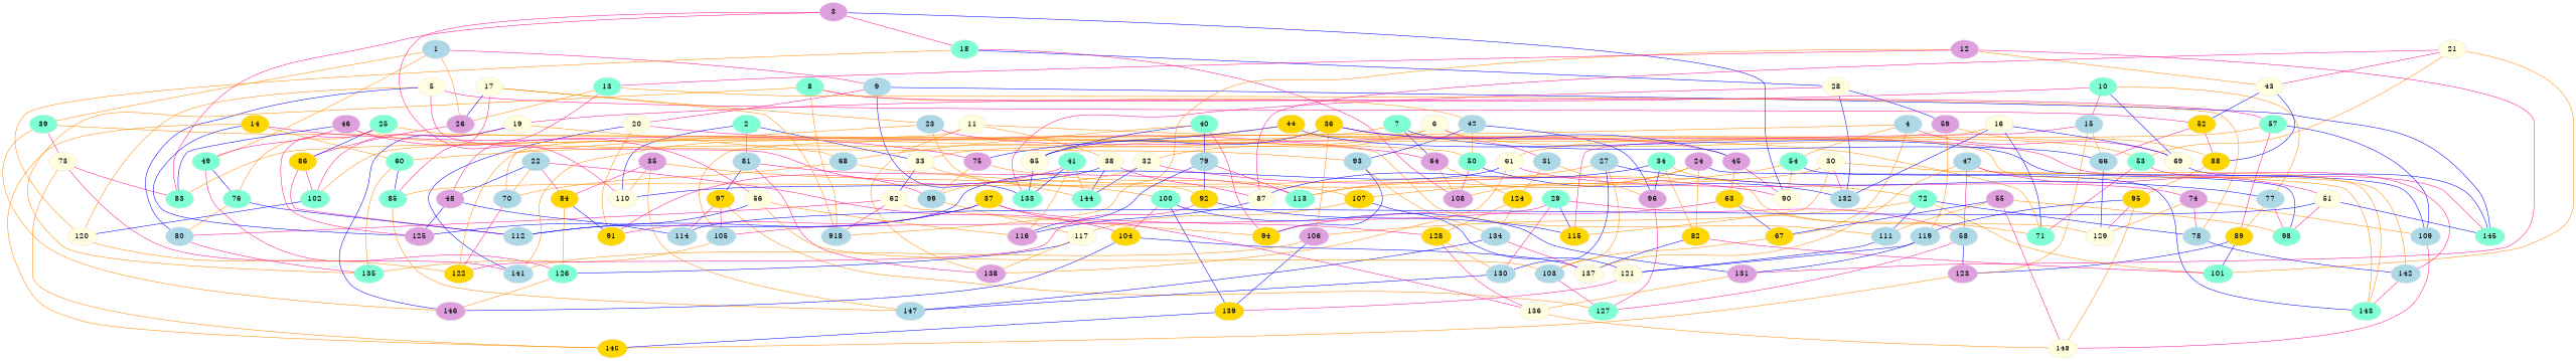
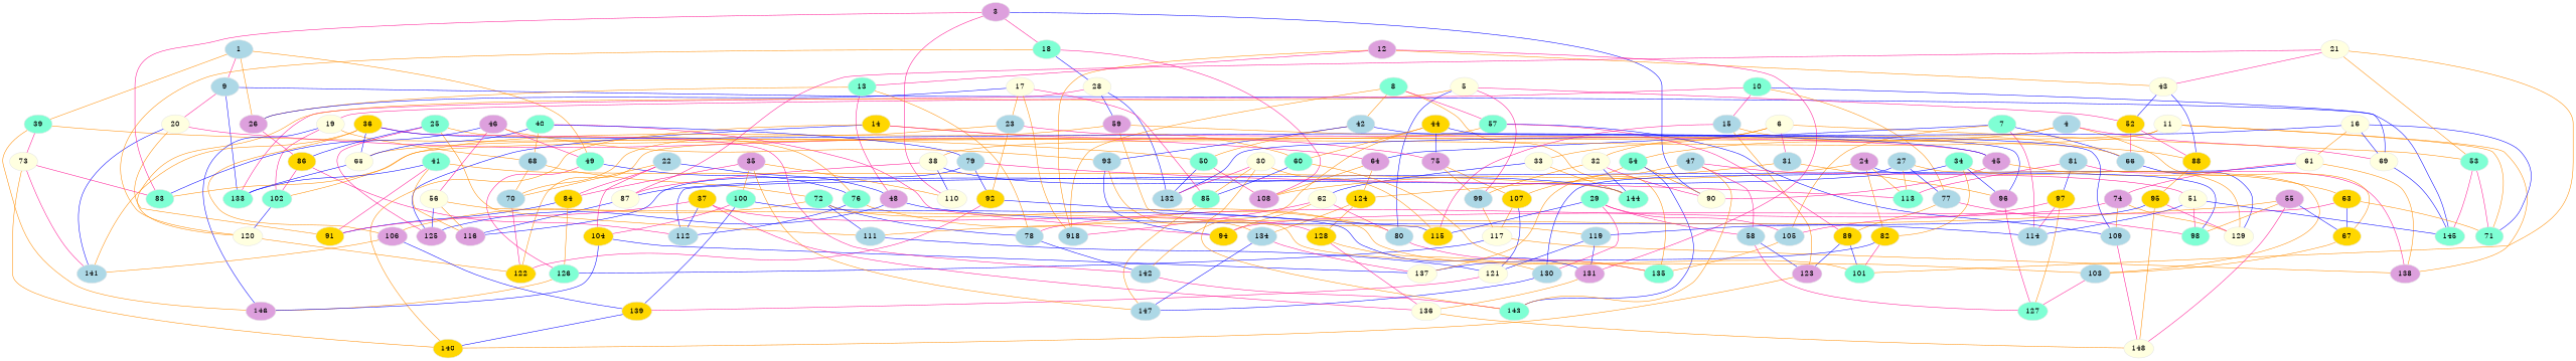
  graph {
    node [color=gray90 fillcolor=lightblue style=filled]
    edge [color=darkorange]
    1
    9
    26 [fillcolor=plum]
    39 [fillcolor=aquamarine]
    49 [fillcolor=aquamarine]
    20 [fillcolor=lightyellow]
    133 [fillcolor=aquamarine]
    145 [fillcolor=aquamarine]
    86 [fillcolor=gold]
    146 [fillcolor=plum]
    50 [fillcolor=aquamarine]
    73 [fillcolor=lightyellow]
    76 [fillcolor=aquamarine]
    126 [fillcolor=aquamarine]
-   2 [fillcolor=aquamarine]
    33 [fillcolor=lightyellow]
    81
    110 [fillcolor=lightyellow]
    144 [fillcolor=aquamarine]
    62 [fillcolor=lightyellow]
    65 [fillcolor=lightyellow]
    138 [fillcolor=plum]
    113 [fillcolor=aquamarine]
    97 [fillcolor=gold]
    3 [fillcolor=plum]
    18 [fillcolor=aquamarine]
    83 [fillcolor=aquamarine]
    90 [fillcolor=lightyellow]
    120 [fillcolor=lightyellow]
    28 [fillcolor=lightyellow]
    108 [fillcolor=plum]
    4
    54 [fillcolor=aquamarine]
    67 [fillcolor=gold]
    69 [fillcolor=lightyellow]
    143 [fillcolor=aquamarine]
    107 [fillcolor=gold]
    103
    5 [fillcolor=lightyellow]
    52 [fillcolor=gold]
    80
    99
    66
    88 [fillcolor=gold]
    135 [fillcolor=aquamarine]
    117 [fillcolor=lightyellow]
    122 [fillcolor=gold]
    6 [fillcolor=lightyellow]
    31
    32 [fillcolor=lightyellow]
    53 [fillcolor=aquamarine]
    96 [fillcolor=plum]
    124 [fillcolor=gold]
    71 [fillcolor=aquamarine]
    7 [fillcolor=aquamarine]
    64 [fillcolor=plum]
    105
    114
    129 [fillcolor=lightyellow]
    8 [fillcolor=aquamarine]
    42
    57 [fillcolor=aquamarine]
    n63 [label=918]
    93
    109
    89 [fillcolor=gold]
    91 [fillcolor=gold]
    141
    10 [fillcolor=aquamarine]
    15
    19 [fillcolor=lightyellow]
    77
    115 [fillcolor=gold]
    123 [fillcolor=plum]
    68
    102 [fillcolor=aquamarine]
    98 [fillcolor=aquamarine]
    11 [fillcolor=lightyellow]
    38 [fillcolor=lightyellow]
    87 [fillcolor=lightyellow]
    12 [fillcolor=plum]
    13 [fillcolor=aquamarine]
    43 [fillcolor=lightyellow]
    131 [fillcolor=plum]
    48 [fillcolor=plum]
    78
    136 [fillcolor=lightyellow]
    125 [fillcolor=plum]
    142
    14 [fillcolor=gold]
    60 [fillcolor=aquamarine]
    75 [fillcolor=plum]
    140 [fillcolor=gold]
    85 [fillcolor=aquamarine]
    16 [fillcolor=lightyellow]
    61 [fillcolor=lightyellow]
    132
    112
    74 [fillcolor=plum]
    17 [fillcolor=lightyellow]
    23
    70
    45 [fillcolor=plum]
    92 [fillcolor=gold]
    147
    59 [fillcolor=plum]
    72 [fillcolor=aquamarine]
    21 [fillcolor=lightyellow]
    101 [fillcolor=aquamarine]
    116 [fillcolor=plum]
    22
    84 [fillcolor=gold]
    104 [fillcolor=gold]
    137 [fillcolor=lightyellow]
    63 [fillcolor=gold]
    24 [fillcolor=plum]
    82 [fillcolor=gold]
    25 [fillcolor=aquamarine]
    111
    121 [fillcolor=lightyellow]
    27
    130
    127 [fillcolor=aquamarine]
    119
    29 [fillcolor=aquamarine]
    58
    30 [fillcolor=lightyellow]
    128 [fillcolor=gold]
    134
    94 [fillcolor=gold]
    34 [fillcolor=aquamarine]
    35 [fillcolor=plum]
    100 [fillcolor=aquamarine]
    139 [fillcolor=gold]
    36 [fillcolor=gold]
    106 [fillcolor=plum]
    37 [fillcolor=gold]
    148 [fillcolor=lightyellow]
    40 [fillcolor=aquamarine]
    79
    41 [fillcolor=aquamarine]
    95 [fillcolor=gold]
    44 [fillcolor=gold]
    46 [fillcolor=plum]
    56 [fillcolor=lightyellow]
    47
    51 [fillcolor=lightyellow]
    55 [fillcolor=plum]
    1 -- 9 [color=deeppink]
    1 -- 26
    1 -- 39
    1 -- 49
    9 -- 20 [color=deeppink]
    9 -- 133 [color=blue]
    9 -- 145 [color=blue]
    26 -- 86 [color=deeppink]
    39 -- 146
    39 -- 50
    39 -- 73 [color=deeppink]
    49 -- 76 [color=blue]
    49 -- 126 [color=deeppink]
    20 -- 64 [color=deeppink]
    20 -- 91
    20 -- 141 [color=blue]
    86 -- 102 [color=deeppink]
    86 -- 112 [color=deeppink]
    50 -- 108 [color=deeppink]
    50 -- 132 [color=blue]
    73 -- 83 [color=deeppink]
    73 -- 141 [color=deeppink]
    73 -- 140
    76 -- 80
    76 -- 112 [color=blue]
    126 -- 146
-   2 -- 33 [color=blue]
-   2 -- 81 [color=deeppink]
-   2 -- 110 [color=blue]
    33 -- 144
    33 -- 62 [color=blue]
    81 -- 138 [color=deeppink]
    81 -- 113 [color=deeppink]
    81 -- 97 [color=blue]
    62 -- 80 [color=deeppink]
    62 -- n63 [color=deeppink]
    62 -- 94
    65 -- 133 [color=blue]
    97 -- 105 [color=deeppink]
    97 -- 114 [color=deeppink]
    97 -- 127
    3 -- 110 [color=deeppink]
    3 -- 18 [color=deeppink]
    3 -- 83 [color=deeppink]
    3 -- 90 [color=blue]
    18 -- 120
    18 -- 28 [color=blue]
    18 -- 108 [color=deeppink]
    120 -- 122
    28 -- 133 [color=deeppink]
    28 -- 132 [color=blue]
    28 -- 59 [color=blue]
    4 -- 83
    4 -- 54
    4 -- 67
    4 -- 69 [color=deeppink]
    54 -- 90
    54 -- 143 [color=blue]
    54 -- 107
    67 -- 103
    69 -- 145 [color=blue]
    107 -- 117
    107 -- 121 [color=blue]
    103 -- 127 [color=deeppink]
    5 -- 120
    5 -- 52 [color=deeppink]
    5 -- 80 [color=blue]
    5 -- 99 [color=deeppink]
    52 -- 66 [color=deeppink]
    52 -- 88 [color=deeppink]
    80 -- 135 [color=deeppink]
    99 -- 117
    66 -- 129 [color=blue]
    88 -- 95
    117 -- 126 [color=blue]
    117 -- 138
    6 -- 33
    6 -- 31 [color=deeppink]
    6 -- 32
    6 -- 53
    31 -- 96
    31 -- 124
    32 -- 144 [color=blue]
    32 -- 90 [color=deeppink]
    32 -- 99
    53 -- 145 [color=deeppink]
    53 -- 71 [color=deeppink]
    96 -- 127 [color=deeppink]
    124 -- 128
    124 -- 134
    7 -- 66 [color=blue]
    7 -- 64 [color=blue]
    7 -- 105
+   7 -- 114 [color=deeppink]
    64 -- 108
    64 -- 124
    105 -- 135
    8 -- 135
    8 -- 42
    8 -- 57 [color=deeppink]
    8 -- n63
    42 -- 50
    42 -- 96 [color=blue]
    42 -- 93 [color=blue]
    57 -- 65
    57 -- 109 [color=blue]
    57 -- 89 [color=deeppink]
    93 -- 134
    93 -- 94 [color=blue]
    109 -- 148 [color=deeppink]
    89 -- 123 [color=blue]
    89 -- 101 [color=blue]
    10 -- 69 [color=blue]
    10 -- 15 [color=deeppink]
    10 -- 19 [color=deeppink]
    10 -- 77
    15 -- 66
    15 -- 115 [color=deeppink]
    15 -- 123
    19 -- 146 [color=blue]
    19 -- 68
    19 -- 102 [color=deeppink]
    77 -- 89
    77 -- 98 [color=deeppink]
    123 -- 140
    68 -- 70
    68 -- 72
    102 -- 120 [color=blue]
    11 -- 138
    11 -- 122
    11 -- 71
    11 -- 38
    38 -- 110 [color=blue]
    38 -- 144 [color=blue]
    38 -- 87 [color=deeppink]
    87 -- 116 [color=blue]
    12 -- n63
    12 -- 13 [color=deeppink]
    12 -- 43
    12 -- 131 [color=deeppink]
    13 -- 26
    13 -- 48 [color=deeppink]
    13 -- 78
    43 -- 52 [color=blue]
    43 -- 88 [color=blue]
    131 -- 136
    48 -- 114 [color=blue]
    48 -- 125 [color=blue]
    78 -- 142 [color=blue]
    136 -- 148
    142 -- 143 [color=deeppink]
    14 -- 125 [color=blue]
    14 -- 60
    14 -- 75 [color=deeppink]
    14 -- 140
    60 -- 135
    60 -- 85 [color=blue]
    75 -- 107
    75 -- 99
    85 -- 147
    16 -- 69 [color=blue]
    16 -- 71 [color=blue]
    16 -- 61
    16 -- 132 [color=blue]
    61 -- 138
    61 -- 112 [color=blue]
    61 -- 74 [color=deeppink]
    74 -- 129
    74 -- 109
    74 -- 78 [color=deeppink]
    17 -- 26 [color=blue]
    17 -- n63
    17 -- 85 [color=deeppink]
    17 -- 23
    23 -- 70
    23 -- 45 [color=deeppink]
    23 -- 92
    70 -- 122 [color=deeppink]
    45 -- 90 [color=deeppink]
    45 -- 63
    92 -- 122 [color=deeppink]
    92 -- 115 [color=blue]
    59 -- 88
    59 -- 102
    59 -- 119
    72 -- 78 [color=blue]
    72 -- 101
    72 -- 111 [color=blue]
    72 -- 106
    21 -- 53
    21 -- 87 [color=deeppink]
    21 -- 43 [color=deeppink]
    21 -- 101
    22 -- 48 [color=blue]
    22 -- 70
    22 -- 84 [color=deeppink]
    22 -- 104 [color=deeppink]
    84 -- 126
    84 -- 91 [color=blue]
    104 -- 146 [color=blue]
    104 -- 137 [color=blue]
    63 -- 67 [color=blue]
    63 -- 71
    63 -- 94 [color=deeppink]
    24 -- 113
    24 -- 108
    24 -- 98 [color=blue]
    24 -- 82
    82 -- 101 [color=deeppink]
    82 -- 137 [color=blue]
    25 -- 86 [color=blue]
    25 -- 76
    25 -- 125 [color=deeppink]
    25 -- 111
    111 -- 121 [color=blue]
    121 -- 139 [color=deeppink]
    27 -- 113
    27 -- 103
    27 -- 77 [color=blue]
    27 -- 130 [color=blue]
    130 -- 147 [color=blue]
    119 -- 131 [color=blue]
    119 -- 121 [color=blue]
    29 -- 105 [color=deeppink]
    29 -- 115 [color=blue]
    29 -- 130 [color=deeppink]
    29 -- 58 [color=deeppink]
    58 -- 123 [color=blue]
    58 -- 127 [color=deeppink]
    30 -- 143
    30 -- 115
    30 -- 85
    30 -- 132 [color=deeppink]
    128 -- 136 [color=deeppink]
    128 -- 130
    134 -- 147 [color=blue]
    134 -- 137 [color=deeppink]
    34 -- 96 [color=blue]
    34 -- 129
    34 -- 87 [color=blue]
    34 -- 82
    35 -- 110
    35 -- 147
    35 -- 84 [color=deeppink]
    35 -- 100
    100 -- 131 [color=blue]
    100 -- 104 [color=deeppink]
    100 -- 139 [color=blue]
    139 -- 140 [color=blue]
    36 -- 65 [color=blue]
    36 -- 141
    36 -- 142 [color=deeppink]
    36 -- 45 [color=blue]
    36 -- 106
    106 -- 141
    106 -- 139 [color=blue]
    37 -- 91 [color=deeppink]
    37 -- 136 [color=deeppink]
    37 -- 112 [color=blue]
    37 -- 128 [color=deeppink]
    40 -- 65 [color=blue]
    40 -- 68
    40 -- 94 [color=deeppink]
    40 -- 79 [color=blue]
    79 -- 113 [color=deeppink]
    79 -- 92 [color=blue]
    79 -- 116 [color=blue]
    41 -- 133 [color=blue]
    41 -- 144
    41 -- 91 [color=deeppink]
    41 -- 116
    95 -- 129 [color=deeppink]
    95 -- 119 [color=blue]
    95 -- 148
    44 -- 109 [color=blue]
    44 -- 142
    44 -- 60
    44 -- 75 [color=blue]
    46 -- 49 [color=deeppink]
    46 -- 83 [color=blue]
    46 -- 93
    46 -- 56 [color=deeppink]
    56 -- 103
    56 -- 125 [color=blue]
    56 -- 116
    47 -- 143
    47 -- 137
    47 -- 58 [color=deeppink]
    47 -- 51 [color=deeppink]
    51 -- 145 [color=blue]
    51 -- 114 [color=blue]
    51 -- 98 [color=deeppink]
    55 -- 67 [color=blue]
    55 -- 98
    55 -- 111
    55 -- 148 [color=deeppink]
  }
